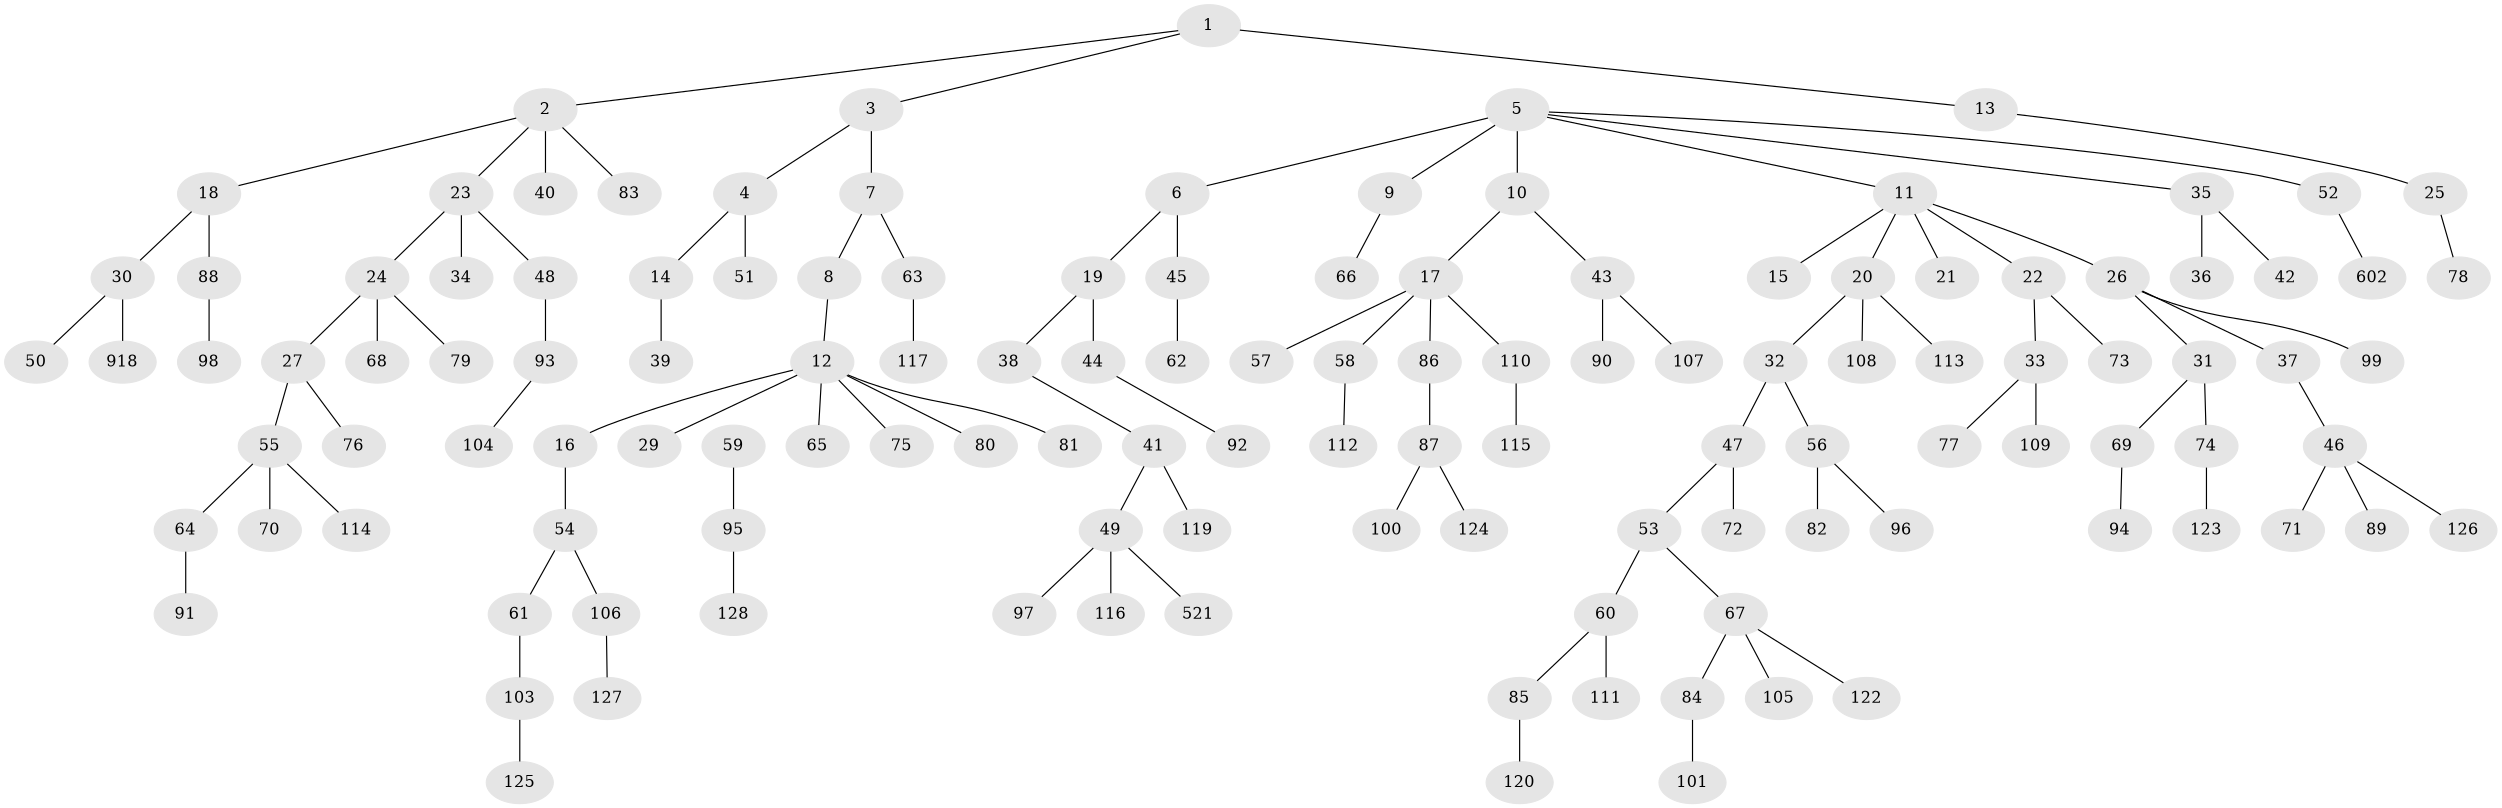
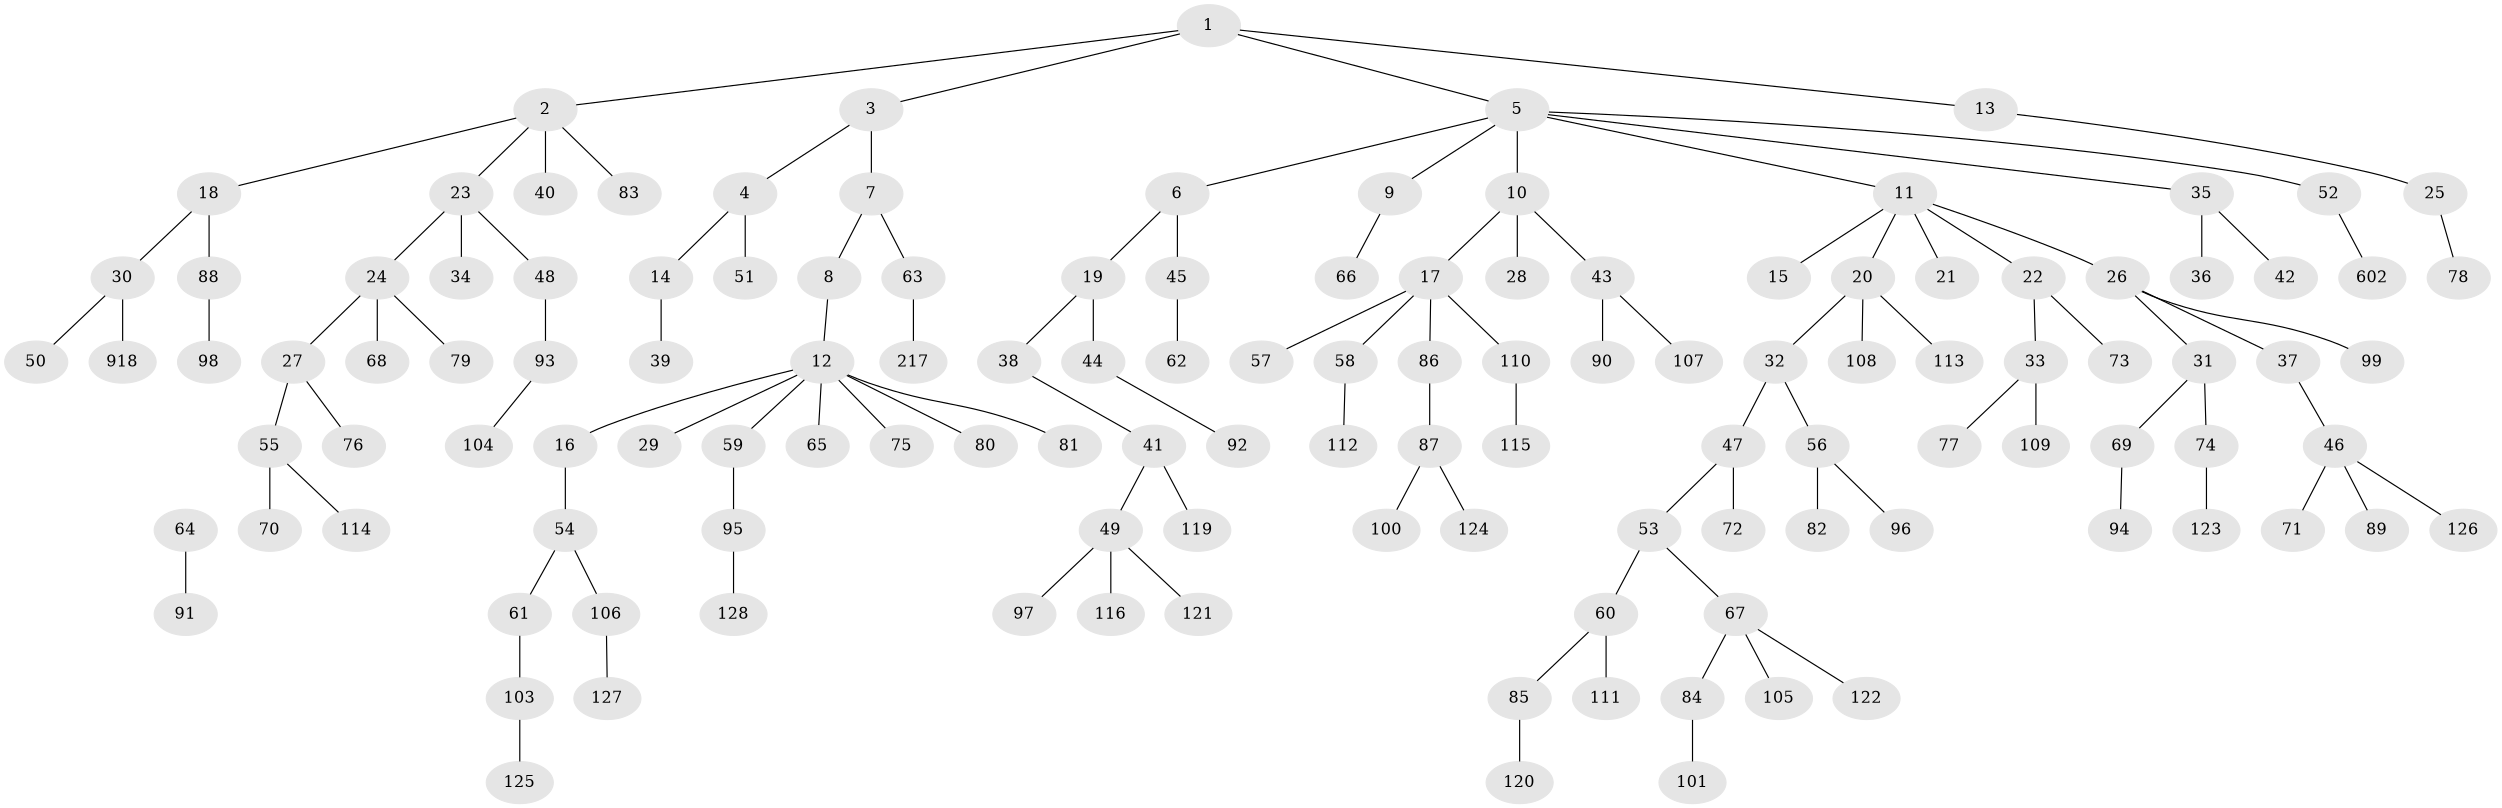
  graph {
    node [color=gray90 style=filled]
    1
    2
    3
    5
    13
    18
    23
    40
    83
    4
    7
    6
    9
    10
    11
    35
    52
    25
    30
    88
    24
    34
    48
    14
    51
    8
    63
    39
    19
    45
    66
    17
+   28
    43
    15
    20
    21
    22
    26
    36
    42
    n42 [label=602]
    38
    44
    62
    12
-   117
+   117 [label=217]
    16
    29
    59
    65
    75
    80
    81
    57
    58
    86
    110
    90
    107
    32
    108
    113
    33
    73
    31
    37
    99
    54
    95
    78
    61
    106
    112
    87
    115
    50
    n78 [label=918]
    98
    41
    92
    47
    56
    77
    109
    27
    68
    79
    93
    55
    76
    69
    74
    46
    64
    70
    114
    94
    123
    53
    72
    82
    96
    71
    89
    126
    49
    119
    97
    116
-   121 [label=521]
+   121
    60
    67
    104
    85
    111
    84
    105
    122
    103
    127
    91
    128
    120
    125
    101
    100
    124
    1 -- 2
    1 -- 3
+   1 -- 5
    1 -- 13
    2 -- 18
    2 -- 23
    2 -- 40
    2 -- 83
    3 -- 4
    3 -- 7
    5 -- 6
    5 -- 9
    5 -- 10
    5 -- 11
    5 -- 35
    5 -- 52
    13 -- 25
    18 -- 30
    18 -- 88
    23 -- 24
    23 -- 34
    23 -- 48
    4 -- 14
    4 -- 51
    7 -- 8
    7 -- 63
    6 -- 19
    6 -- 45
    9 -- 66
    10 -- 17
+   10 -- 28
    10 -- 43
    11 -- 15
    11 -- 20
    11 -- 21
    11 -- 22
    11 -- 26
    35 -- 36
    35 -- 42
    52 -- n42
    25 -- 78
    30 -- 50
    30 -- n78
    88 -- 98
    24 -- 27
    24 -- 68
    24 -- 79
    48 -- 93
    14 -- 39
    8 -- 12
    63 -- 117
    19 -- 38
    19 -- 44
    45 -- 62
    17 -- 57
    17 -- 58
    17 -- 86
    17 -- 110
    43 -- 90
    43 -- 107
    20 -- 32
    20 -- 108
    20 -- 113
    22 -- 33
    22 -- 73
    26 -- 31
    26 -- 37
    26 -- 99
    38 -- 41
    44 -- 92
    12 -- 16
    12 -- 29
+   12 -- 59
    12 -- 65
    12 -- 75
    12 -- 80
    12 -- 81
    16 -- 54
    59 -- 95
    58 -- 112
    86 -- 87
    110 -- 115
    32 -- 47
    32 -- 56
    33 -- 77
    33 -- 109
    31 -- 69
    31 -- 74
    37 -- 46
    54 -- 61
    54 -- 106
    95 -- 128
    61 -- 103
    106 -- 127
    87 -- 100
    87 -- 124
    41 -- 49
    41 -- 119
    47 -- 53
    47 -- 72
    56 -- 82
    56 -- 96
    27 -- 55
    27 -- 76
    93 -- 104
-   55 -- 64
    55 -- 70
    55 -- 114
    69 -- 94
    74 -- 123
    46 -- 71
    46 -- 89
    46 -- 126
    64 -- 91
    53 -- 60
    53 -- 67
    49 -- 97
    49 -- 116
    49 -- 121
    60 -- 85
    60 -- 111
    67 -- 84
    67 -- 105
    67 -- 122
    85 -- 120
    84 -- 101
    103 -- 125
  }
